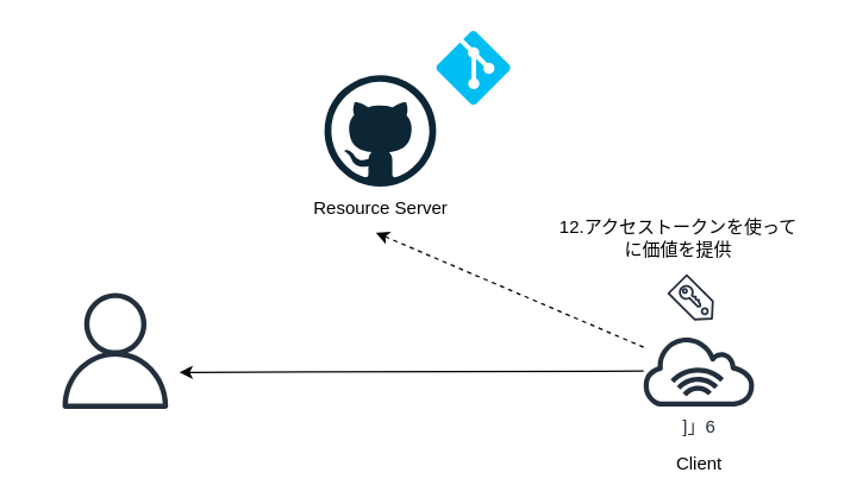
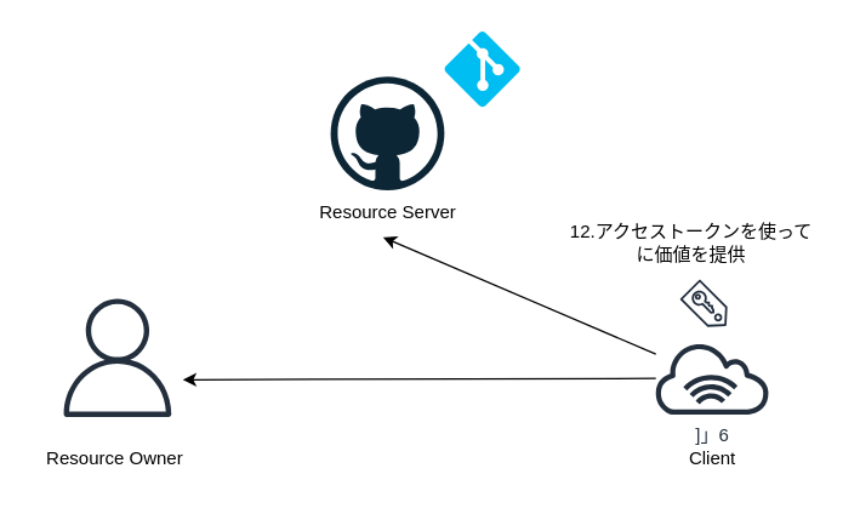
  <mxCell id="0" />
  <mxCell id="1" parent="0" />
  <mxCell id="2" value="" style="dashed=0;outlineConnect=0;html=1;align=center;labelPosition=center;verticalLabelPosition=bottom;verticalAlign=top;shape=mxgraph.weblogos.github" parent="1" vertex="1"><mxGeometry x="217.5" y="50" width="75" height="75" as="geometry" /></mxCell>
  <mxCell id="3" value="Resource&amp;nbsp;Server" style="text;html=1;align=center;verticalAlign=middle;resizable=0;points=[];autosize=1;strokeColor=none;fillColor=none;" parent="1" vertex="1"><mxGeometry x="200" y="125" width="110" height="30" as="geometry" /></mxCell>
- <mxCell id="4" style="edgeStyle=none;html=1;entryX=0.473;entryY=1.033;entryDx=0;entryDy=0;entryPerimeter=0;dashed=1;" parent="1" source="6" target="3" edge="1"><mxGeometry relative="1" as="geometry"><mxPoint x="303.539" y="175" as="targetPoint" /></mxGeometry></mxCell>
+ <mxCell id="4" style="edgeStyle=none;html=1;entryX=0.473;entryY=1.033;entryDx=0;entryDy=0;entryPerimeter=0;" parent="1" source="6" target="3" edge="1"><mxGeometry relative="1" as="geometry"><mxPoint x="303.539" y="175" as="targetPoint" /></mxGeometry></mxCell>
  <mxCell id="5" style="edgeStyle=none;html=1;" edge="1" parent="1" source="6"><mxGeometry relative="1" as="geometry"><mxPoint x="120" y="250" as="targetPoint" /></mxGeometry></mxCell>
  <mxCell id="6" value="]」6" style="sketch=0;outlineConnect=0;fontColor=#232F3E;gradientColor=none;fillColor=#232F3D;strokeColor=none;dashed=0;verticalLabelPosition=bottom;verticalAlign=top;align=center;html=1;fontSize=12;fontStyle=0;aspect=fixed;pointerEvents=1;shape=mxgraph.aws4.internet_alt1;" parent="1" vertex="1"><mxGeometry x="430" y="225" width="78" height="48" as="geometry" /></mxCell>
- <mxCell id="7" value="Client" style="text;html=1;align=center;verticalAlign=middle;resizable=0;points=[];autosize=1;strokeColor=none;fillColor=none;" parent="1" vertex="1"><mxGeometry x="444" y="296.5" width="50" height="30" as="geometry" /></mxCell>
+ <mxCell id="7" value="Client" style="text;html=1;align=center;verticalAlign=middle;resizable=0;points=[];autosize=1;strokeColor=none;fillColor=none;" parent="1" vertex="1"><mxGeometry x="444" y="286.5" width="50" height="30" as="geometry" /></mxCell>
  <mxCell id="8" value="12.アクセストークンを使って&lt;br&gt;に価値を提供" style="text;html=1;align=center;verticalAlign=middle;resizable=0;points=[];autosize=1;strokeColor=none;fillColor=none;" parent="1" vertex="1"><mxGeometry x="365" y="140" width="180" height="40" as="geometry" /></mxCell>
  <mxCell id="9" value="" style="sketch=0;outlineConnect=0;fontColor=#232F3E;gradientColor=none;strokeColor=#232F3E;fillColor=#ffffff;dashed=0;verticalLabelPosition=bottom;verticalAlign=top;align=center;html=1;fontSize=12;fontStyle=0;aspect=fixed;shape=mxgraph.aws4.resourceIcon;resIcon=mxgraph.aws4.saml_token;direction=south;" parent="1" vertex="1"><mxGeometry x="444" y="180" width="39" height="39" as="geometry" /></mxCell>
  <mxCell id="10" value="" style="verticalLabelPosition=bottom;html=1;verticalAlign=top;align=center;strokeColor=none;fillColor=#00BEF2;shape=mxgraph.azure.git_repository;" vertex="1" parent="1"><mxGeometry x="292.5" y="20" width="50" height="50" as="geometry" /></mxCell>
  <mxCell id="11" value="" style="sketch=0;outlineConnect=0;fontColor=#232F3E;gradientColor=none;fillColor=#232F3D;strokeColor=none;dashed=0;verticalLabelPosition=bottom;verticalAlign=top;align=center;html=1;fontSize=12;fontStyle=0;aspect=fixed;pointerEvents=1;shape=mxgraph.aws4.user;" vertex="1" parent="1"><mxGeometry x="38" y="196.5" width="78" height="78" as="geometry" /></mxCell>
+ <mxCell id="12" value="Resource Owner" style="text;html=1;align=center;verticalAlign=middle;resizable=0;points=[];autosize=1;strokeColor=none;fillColor=none;" vertex="1" parent="1"><mxGeometry x="20" y="286.5" width="110" height="30" as="geometry" /></mxCell>
